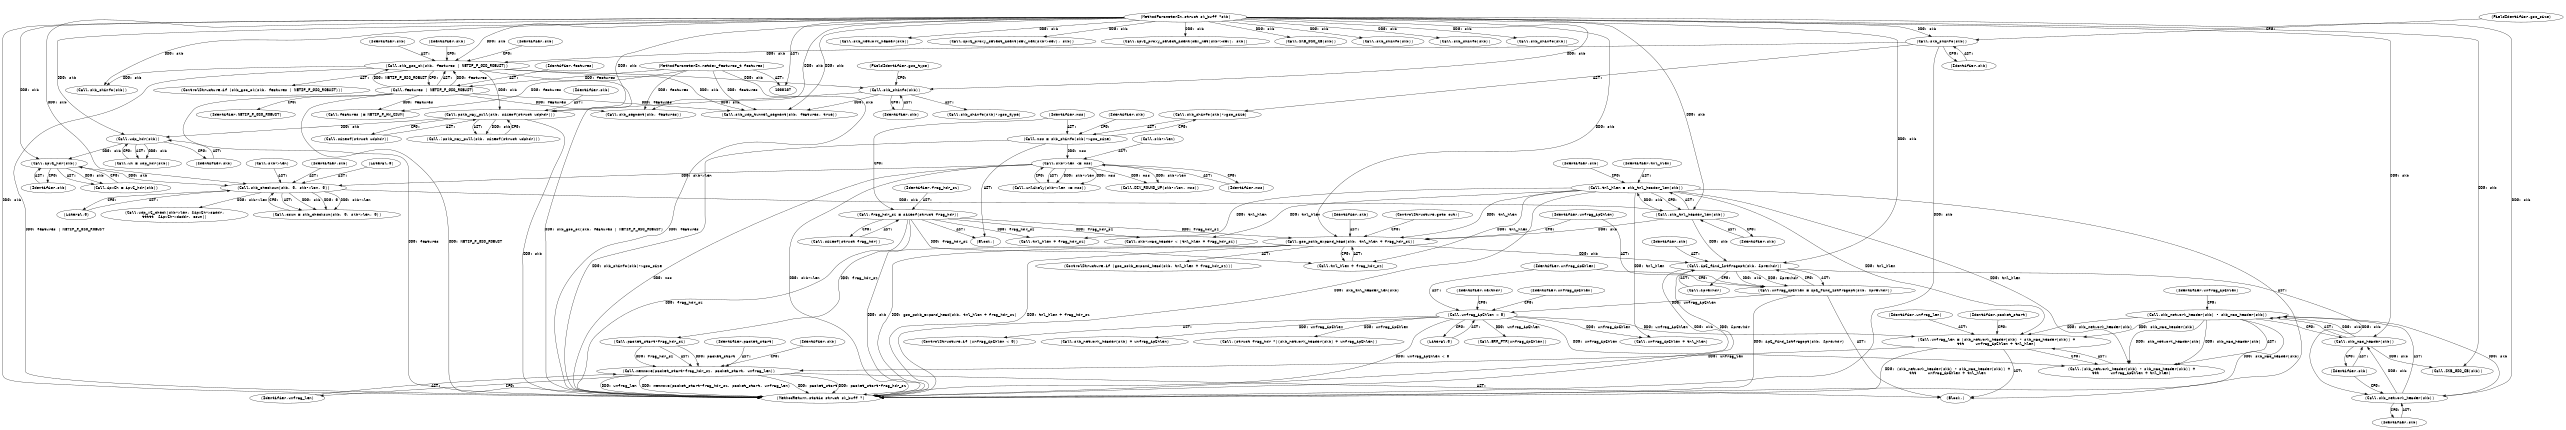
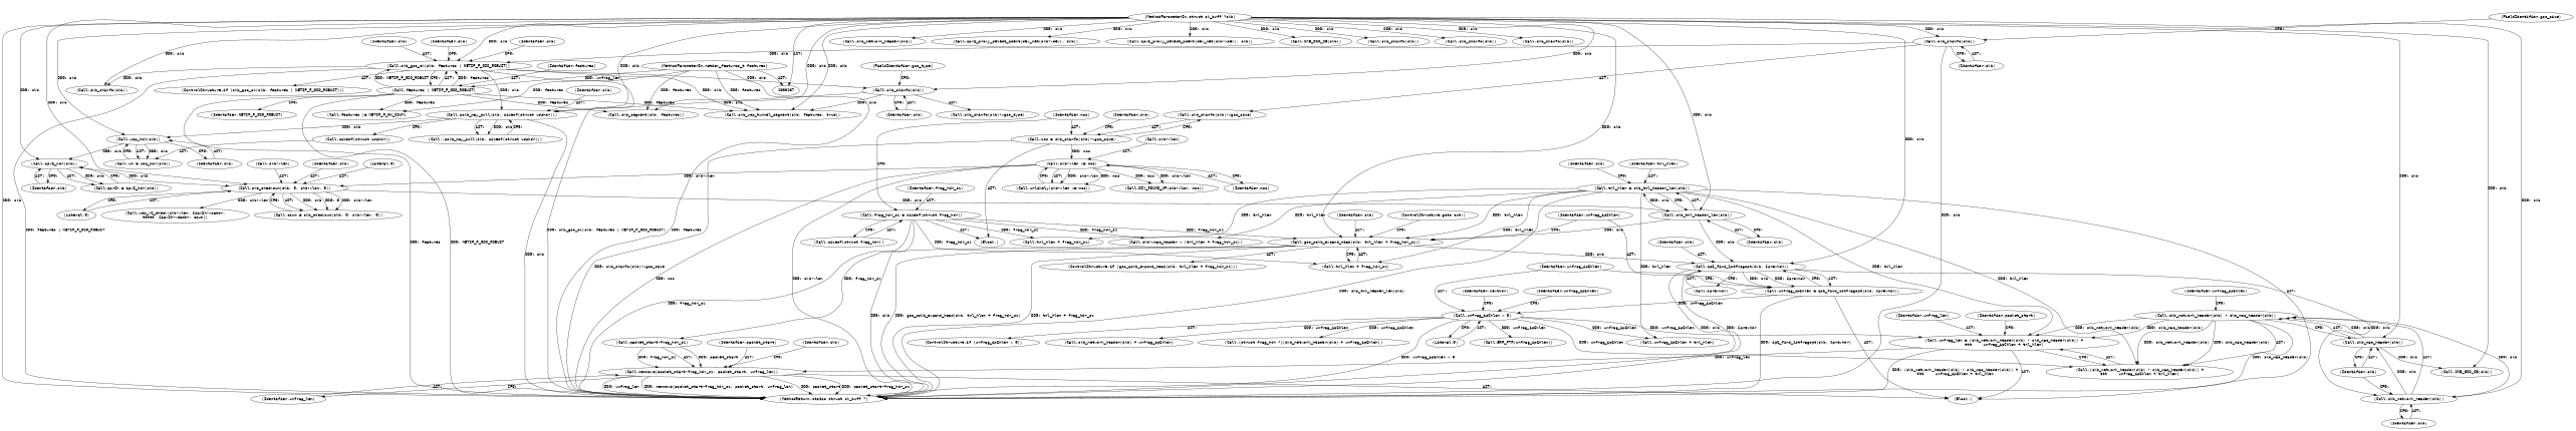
  digraph {
    fontname="DejaVu Sans Mono"
    node [fontname="DejaVu Sans Mono"]
    edge [fontname="DejaVu Sans Mono"]
    n1 [label="(Call,unfrag_len = (skb_network_header(skb) - skb_mac_header(skb)) +\n\t\t\t     unfrag_ip6hlen + tnl_hlen)"]
    n2 [label="(Call,memmove(packet_start-frag_hdr_sz, packet_start, unfrag_len))"]
    n3 [label="(Call,(skb_network_header(skb) - skb_mac_header(skb)) +\n\t\t\t     unfrag_ip6hlen + tnl_hlen)"]
    n4 [label="(MethodReturn,static struct sk_buff *)"]
    n5 [label="(Block,)"]
    n6 [label="(Identifier,unfrag_len)"]
    n7 [label="(Call,skb_network_header(skb) - skb_mac_header(skb))"]
    n8 [label="(Call,skb_mac_header(skb))"]
    n9 [label="(Call,SKB_GSO_CB(skb))"]
    n10 [label="(Identifier,skb)"]
    n11 [label="(Call,skb_network_header(skb))"]
    n12 [label="(Identifier,skb)"]
    n13 [label="(Call,ip6_find_1stfragopt(skb, &prevhdr))"]
    n14 [label="(Call,unfrag_ip6hlen = ip6_find_1stfragopt(skb, &prevhdr))"]
    n15 [label="(Call,&prevhdr)"]
    n16 [label="(Call,unfrag_ip6hlen < 0)"]
    n17 [label="(Call,gso_pskb_expand_head(skb, tnl_hlen + frag_hdr_sz))"]
    n18 [label="(Call,tnl_hlen + frag_hdr_sz)"]
    n19 [label="(ControlStructure,if (gso_pskb_expand_head(skb, tnl_hlen + frag_hdr_sz)))"]
    n20 [label="(Call,skb_tnl_header_len(skb))"]
    n21 [label="(Call,tnl_hlen = skb_tnl_header_len(skb))"]
    n22 [label="(Identifier,skb)"]
    n23 [label="(Call,unfrag_ip6hlen + tnl_hlen)"]
    n24 [label="(Call,tnl_hlen + frag_hdr_sz)"]
    n25 [label="(Call,skb->mac_header < (tnl_hlen + frag_hdr_sz))"]
    n26 [label="(Call,skb_checksum(skb, 0, skb->len, 0))"]
    n27 [label="(Call,udp_v6_check(skb->len, &ipv6h->saddr,\n\t\t\t\t\t  &ipv6h->daddr, csum))"]
    n28 [label="(Call,csum = skb_checksum(skb, 0, skb->len, 0))"]
    n29 [label="(Literal,0)"]
    n30 [label="(Call,ipv6_hdr(skb))"]
    n31 [label="(Call,ipv6h = ipv6_hdr(skb))"]
    n32 [label="(Identifier,skb)"]
    n33 [label="(Call,udp_hdr(skb))"]
    n34 [label="(Identifier,skb)"]
    n35 [label="(Call,uh = udp_hdr(skb))"]
    n36 [label="(Call,pskb_may_pull(skb, sizeof(struct udphdr)))"]
    n37 [label="(Call,sizeof(struct udphdr))"]
    n38 [label="(Call,!pskb_may_pull(skb, sizeof(struct udphdr)))"]
    n39 [label="(Call,skb_shinfo(skb))"]
    n40 [label="(Identifier,skb)"]
    n41 [label="(Call,skb_shinfo(skb)->gso_type)"]
    n42 [label="(Call,skb_udp_tunnel_segment(skb, features, true))"]
    n43 [label="(Call,skb_gso_ok(skb, features | NETIF_F_GSO_ROBUST))"]
    n44 [label="(Call,features | NETIF_F_GSO_ROBUST)"]
    n45 [label="(Call,skb_shinfo(skb))"]
    n46 [label="(ControlStructure,if (skb_gso_ok(skb, features | NETIF_F_GSO_ROBUST)))"]
    n47 [label="(Call,skb_segment(skb, features))"]
    n48 [label="(Call,features |= NETIF_F_HW_CSUM)"]
    n49 [label="(Identifier,NETIF_F_GSO_ROBUST)"]
    n50 [label="(Call,skb_shinfo(skb))"]
    n51 [label="(Call,skb_shinfo(skb)->gso_size)"]
    n52 [label="(Identifier,skb)"]
    n53 [label="(Call,mss = skb_shinfo(skb)->gso_size)"]
    n54 [label="(MethodParameterIn,struct sk_buff *skb)"]
    n55 [label="(Call,skb_network_header(skb))"]
    n56 [label="(Call,ipv6_proxy_select_ident(dev_net(skb->dev), skb))"]
    n57 [label="(Call,ipv6_proxy_select_ident(dev_net(skb->dev), skb))"]
    n58 [label="(Call,SKB_GSO_CB(skb))"]
    n59 [label="(Call,skb_shinfo(skb))"]
    n60 [label="(Call,skb_shinfo(skb))"]
    n61 [label="(Call,skb_shinfo(skb))"]
    1000107
    n63 [label="(MethodParameterIn,netdev_features_t features)"]
    n64 [label="(Call,skb->len <= mss)"]
    n65 [label="(Identifier,mss)"]
    n66 [label="(Call,DIV_ROUND_UP(skb->len, mss))"]
    n67 [label="(Call,unlikely(skb->len <= mss))"]
    n68 [label="(Block,)"]
    n69 [label="(Call,frag_hdr_sz = sizeof(struct frag_hdr))"]
    n70 [label="(Call,sizeof(struct frag_hdr))"]
    n71 [label="(Call,packet_start-frag_hdr_sz)"]
    n72 [label="(ControlStructure,if (unfrag_ip6hlen < 0))"]
    n73 [label="(Call,skb_network_header(skb) + unfrag_ip6hlen)"]
    n74 [label="(Call,(struct frag_hdr *)(skb_network_header(skb) + unfrag_ip6hlen))"]
    n75 [label="(Literal,0)"]
    n76 [label="(Call,ERR_PTR(unfrag_ip6hlen))"]
    n77 [label="(Identifier,unfrag_ip6hlen)"]
    n78 [label="(Identifier,skb)"]
    n79 [label="(ControlStructure,goto out;)"]
    n80 [label="(Identifier,skb)"]
    n81 [label="(Identifier,unfrag_len)"]
    n82 [label="(Identifier,mss)"]
    n83 [label="(Identifier,frag_hdr_sz)"]
    n84 [label="(Identifier,unfrag_ip6hlen)"]
    n85 [label="(FieldIdentifier,gso_size)"]
    n86 [label="(Identifier,features)"]
    n87 [label="(Identifier,tnl_hlen)"]
    n88 [label="(Call,skb->len)"]
    n89 [label="(Identifier,skb)"]
    n90 [label="(Identifier,skb)"]
    n91 [label="(Identifier,skb)"]
    n92 [label="(Identifier,unfrag_ip6hlen)"]
    n93 [label="(Identifier,skb)"]
    n94 [label="(Identifier,nexthdr)"]
    n95 [label="(Identifier,skb)"]
    n96 [label="(Identifier,unfrag_ip6hlen)"]
    n97 [label="(Identifier,packet_start)"]
    n98 [label="(Identifier,skb)"]
    n99 [label="(Literal,0)"]
    n100 [label="(Call,skb->len)"]
    n101 [label="(Identifier,skb)"]
    n102 [label="(FieldIdentifier,gso_type)"]
    n103 [label="(Identifier,packet_start)"]
    n104 [label="(Identifier,skb)"]
    n1 -> n2 [label="DDG: unfrag_len"]
    n1 -> n3 [label="CFG: "]
    n1 -> n4 [label="DDG: (skb_network_header(skb) - skb_mac_header(skb)) +\n\t\t\t     unfrag_ip6hlen + tnl_hlen"]
    n1 -> n5 [label="AST: "]
    n2 -> n4 [label="DDG: packet_start"]
    n2 -> n4 [label="DDG: packet_start-frag_hdr_sz"]
    n2 -> n4 [label="DDG: unfrag_len"]
    n2 -> n4 [label="DDG: memmove(packet_start-frag_hdr_sz, packet_start, unfrag_len)"]
    n2 -> n5 [label="AST: "]
    n2 -> n6 [label="CFG: "]
    n3 -> n1 [label="AST: "]
    n6 -> n2 [label="AST: "]
    n7 -> n1 [label="DDG: skb_network_header(skb)"]
    n7 -> n1 [label="DDG: skb_mac_header(skb)"]
    n7 -> n3 [label="AST: "]
    n7 -> n3 [label="DDG: skb_network_header(skb)"]
    n7 -> n3 [label="DDG: skb_mac_header(skb)"]
    n7 -> n4 [label="DDG: skb_mac_header(skb)"]
    n7 -> n8 [label="CFG: "]
    n8 -> n7 [label="AST: "]
    n8 -> n7 [label="DDG: skb"]
    n8 -> n9 [label="DDG: skb"]
    n8 -> n10 [label="CFG: "]
    n10 -> n8 [label="AST: "]
    n10 -> n11 [label="CFG: "]
    n11 -> n7 [label="AST: "]
    n11 -> n7 [label="DDG: skb"]
    n11 -> n8 [label="DDG: skb"]
    n11 -> n12 [label="CFG: "]
    n12 -> n11 [label="AST: "]
    n13 -> n4 [label="DDG: skb"]
    n13 -> n4 [label="DDG: &prevhdr"]
    n13 -> n11 [label="DDG: skb"]
    n13 -> n14 [label="AST: "]
    n13 -> n14 [label="DDG: skb"]
    n13 -> n14 [label="DDG: &prevhdr"]
    n13 -> n15 [label="CFG: "]
    n14 -> n4 [label="DDG: ip6_find_1stfragopt(skb, &prevhdr)"]
    n14 -> n5 [label="AST: "]
    n14 -> n13 [label="CFG: "]
    n14 -> n16 [label="DDG: unfrag_ip6hlen"]
    n15 -> n13 [label="AST: "]
    n16 -> n1 [label="DDG: unfrag_ip6hlen"]
    n16 -> n3 [label="DDG: unfrag_ip6hlen"]
    n16 -> n4 [label="DDG: unfrag_ip6hlen < 0"]
    n16 -> n23 [label="DDG: unfrag_ip6hlen"]
    n16 -> n72 [label="AST: "]
    n16 -> n73 [label="DDG: unfrag_ip6hlen"]
    n16 -> n74 [label="DDG: unfrag_ip6hlen"]
    n16 -> n75 [label="CFG: "]
    n16 -> n76 [label="DDG: unfrag_ip6hlen"]
    n17 -> n4 [label="DDG: skb"]
    n17 -> n4 [label="DDG: gso_pskb_expand_head(skb, tnl_hlen + frag_hdr_sz)"]
    n17 -> n4 [label="DDG: tnl_hlen + frag_hdr_sz"]
    n17 -> n13 [label="DDG: skb"]
    n17 -> n18 [label="CFG: "]
    n17 -> n19 [label="AST: "]
    n18 -> n17 [label="AST: "]
    n20 -> n13 [label="DDG: skb"]
    n20 -> n17 [label="DDG: skb"]
    n20 -> n21 [label="AST: "]
    n20 -> n21 [label="DDG: skb"]
    n20 -> n22 [label="CFG: "]
    n21 -> n1 [label="DDG: tnl_hlen"]
    n21 -> n3 [label="DDG: tnl_hlen"]
    n21 -> n4 [label="DDG: skb_tnl_header_len(skb)"]
    n21 -> n5 [label="AST: "]
    n21 -> n17 [label="DDG: tnl_hlen"]
    n21 -> n18 [label="DDG: tnl_hlen"]
    n21 -> n20 [label="CFG: "]
    n21 -> n23 [label="DDG: tnl_hlen"]
    n21 -> n24 [label="DDG: tnl_hlen"]
    n21 -> n25 [label="DDG: tnl_hlen"]
    n22 -> n20 [label="AST: "]
    n26 -> n20 [label="DDG: skb"]
    n26 -> n27 [label="DDG: skb->len"]
    n26 -> n28 [label="AST: "]
    n26 -> n28 [label="DDG: skb"]
    n26 -> n28 [label="DDG: 0"]
    n26 -> n28 [label="DDG: skb->len"]
    n26 -> n29 [label="CFG: "]
    n28 -> n26 [label="CFG: "]
    n29 -> n26 [label="AST: "]
    n30 -> n26 [label="DDG: skb"]
    n30 -> n31 [label="AST: "]
    n30 -> n31 [label="DDG: skb"]
    n30 -> n32 [label="CFG: "]
    n31 -> n30 [label="CFG: "]
    n32 -> n30 [label="AST: "]
    n33 -> n30 [label="DDG: skb"]
    n33 -> n34 [label="CFG: "]
    n33 -> n35 [label="AST: "]
    n33 -> n35 [label="DDG: skb"]
    n34 -> n33 [label="AST: "]
    n35 -> n33 [label="CFG: "]
    n36 -> n4 [label="DDG: skb"]
    n36 -> n33 [label="DDG: skb"]
    n36 -> n37 [label="CFG: "]
    n36 -> n38 [label="AST: "]
    n36 -> n38 [label="DDG: skb"]
-   n37 -> n36 [label="AST: "]
+   n37 -> n35 [label="AST: "]
    n38 -> n36 [label="CFG: "]
    n39 -> n36 [label="DDG: skb"]
    n39 -> n40 [label="CFG: "]
    n39 -> n41 [label="AST: "]
    n39 -> n42 [label="DDG: skb"]
    n40 -> n39 [label="AST: "]
    n43 -> n4 [label="DDG: features | NETIF_F_GSO_ROBUST"]
    n43 -> n4 [label="DDG: skb_gso_ok(skb, features | NETIF_F_GSO_ROBUST)"]
    n43 -> n36 [label="DDG: skb"]
    n43 -> n39 [label="DDG: skb"]
    n43 -> n42 [label="DDG: skb"]
    n43 -> n44 [label="CFG: "]
    n43 -> n45 [label="DDG: skb"]
    n43 -> n46 [label="AST: "]
    n44 -> n4 [label="DDG: features"]
    n44 -> n4 [label="DDG: NETIF_F_GSO_ROBUST"]
    n44 -> n42 [label="DDG: features"]
    n44 -> n43 [label="AST: "]
    n44 -> n43 [label="DDG: features"]
    n44 -> n43 [label="DDG: NETIF_F_GSO_ROBUST"]
    n44 -> n47 [label="DDG: features"]
    n44 -> n48 [label="DDG: features"]
    n44 -> n49 [label="CFG: "]
    n50 -> n4 [label="DDG: skb"]
    n50 -> n43 [label="DDG: skb"]
    n50 -> n51 [label="AST: "]
    n50 -> n52 [label="CFG: "]
    n51 -> n53 [label="AST: "]
    n52 -> n50 [label="AST: "]
    n53 -> n4 [label="DDG: skb_shinfo(skb)->gso_size"]
    n53 -> n51 [label="CFG: "]
    n53 -> n64 [label="DDG: mss"]
    n53 -> n68 [label="AST: "]
    n54 -> n4 [label="DDG: skb"]
    n54 -> n8 [label="DDG: skb"]
    n54 -> n9 [label="DDG: skb"]
    n54 -> n11 [label="DDG: skb"]
    n54 -> n13 [label="DDG: skb"]
    n54 -> n17 [label="DDG: skb"]
    n54 -> n20 [label="DDG: skb"]
    n54 -> n26 [label="DDG: skb"]
    n54 -> n30 [label="DDG: skb"]
    n54 -> n33 [label="DDG: skb"]
    n54 -> n36 [label="DDG: skb"]
    n54 -> n39 [label="DDG: skb"]
    n54 -> n42 [label="DDG: skb"]
    n54 -> n43 [label="DDG: skb"]
    n54 -> n45 [label="DDG: skb"]
    n54 -> n47 [label="DDG: skb"]
    n54 -> n50 [label="DDG: skb"]
    n54 -> n55 [label="DDG: skb"]
    n54 -> n56 [label="DDG: skb"]
    n54 -> n57 [label="DDG: skb"]
    n54 -> n58 [label="DDG: skb"]
    n54 -> n59 [label="DDG: skb"]
    n54 -> n60 [label="DDG: skb"]
    n54 -> n61 [label="DDG: skb"]
    n54 -> 1000107 [label="AST: "]
    n63 -> n4 [label="DDG: features"]
    n63 -> n42 [label="DDG: features"]
-   n63 -> n44 [label="DDG: features"]
+   n63 -> n44 [label="DDG: unfrag_len"]
    n63 -> n47 [label="DDG: features"]
    n63 -> n48 [label="DDG: features"]
    n63 -> 1000107 [label="AST: "]
    n64 -> n4 [label="DDG: skb->len"]
    n64 -> n4 [label="DDG: mss"]
    n64 -> n26 [label="DDG: skb->len"]
    n64 -> n65 [label="CFG: "]
    n64 -> n66 [label="DDG: skb->len"]
    n64 -> n66 [label="DDG: mss"]
    n64 -> n67 [label="AST: "]
    n64 -> n67 [label="DDG: skb->len"]
    n64 -> n67 [label="DDG: mss"]
    n65 -> n64 [label="AST: "]
    n67 -> n64 [label="CFG: "]
    n69 -> n4 [label="DDG: frag_hdr_sz"]
    n69 -> n17 [label="DDG: frag_hdr_sz"]
    n69 -> n18 [label="DDG: frag_hdr_sz"]
    n69 -> n24 [label="DDG: frag_hdr_sz"]
    n69 -> n25 [label="DDG: frag_hdr_sz"]
    n69 -> n68 [label="AST: "]
    n69 -> n70 [label="CFG: "]
    n69 -> n71 [label="DDG: frag_hdr_sz"]
    n70 -> n69 [label="AST: "]
    n71 -> n2 [label="AST: "]
    n71 -> n2 [label="DDG: packet_start"]
    n71 -> n2 [label="DDG: frag_hdr_sz"]
    n75 -> n16 [label="AST: "]
    n77 -> n14 [label="AST: "]
    n77 -> n17 [label="CFG: "]
    n78 -> n53 [label="CFG: "]
    n79 -> n17 [label="CFG: "]
    n80 -> n2 [label="CFG: "]
    n81 -> n1 [label="AST: "]
    n82 -> n53 [label="AST: "]
    n82 -> n69 [label="CFG: "]
    n83 -> n69 [label="AST: "]
    n84 -> n7 [label="CFG: "]
    n85 -> n50 [label="CFG: "]
    n86 -> n44 [label="AST: "]
    n87 -> n21 [label="AST: "]
    n88 -> n26 [label="AST: "]
    n89 -> n26 [label="AST: "]
    n90 -> n13 [label="AST: "]
    n91 -> n43 [label="CFG: "]
    n92 -> n16 [label="CFG: "]
    n93 -> n36 [label="AST: "]
    n94 -> n16 [label="CFG: "]
    n95 -> n43 [label="AST: "]
    n96 -> n14 [label="CFG: "]
    n96 -> n16 [label="AST: "]
    n97 -> n1 [label="CFG: "]
    n98 -> n21 [label="CFG: "]
    n99 -> n26 [label="AST: "]
    n100 -> n64 [label="AST: "]
    n101 -> n17 [label="AST: "]
    n102 -> n39 [label="CFG: "]
    n103 -> n2 [label="AST: "]
    n104 -> n43 [label="CFG: "]
  }
